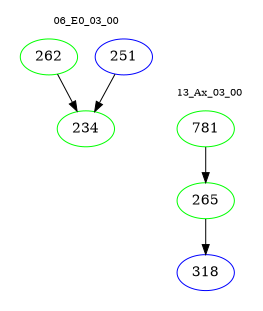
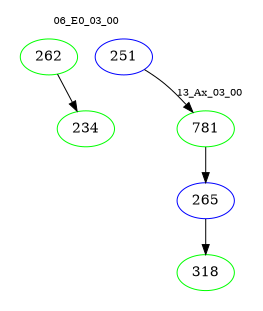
  digraph {
    node [color=green]
    edge [color=black]
    n1 [label=781]
-   n2 [label=265]
-   n3 [color=blue label=318]
+   n2 [color=blue label=265]
+   n3 [label=318]
    n4 [label=262]
    n5 [color=blue label=251]
    n6 [label=234]
    subgraph cluster_1 {
      color=white
      fontsize=10
      label="13_Ax_03_00"
      n1
      n2
      n3
    }
    subgraph cluster_2 {
      color=white
      fontsize=10
      label="06_E0_03_00"
      n4
      n5
      n6
    }
    n1 -> n2
    n2 -> n3
    n4 -> n6
-   n5 -> n6
+   n5 -> n1
  }
